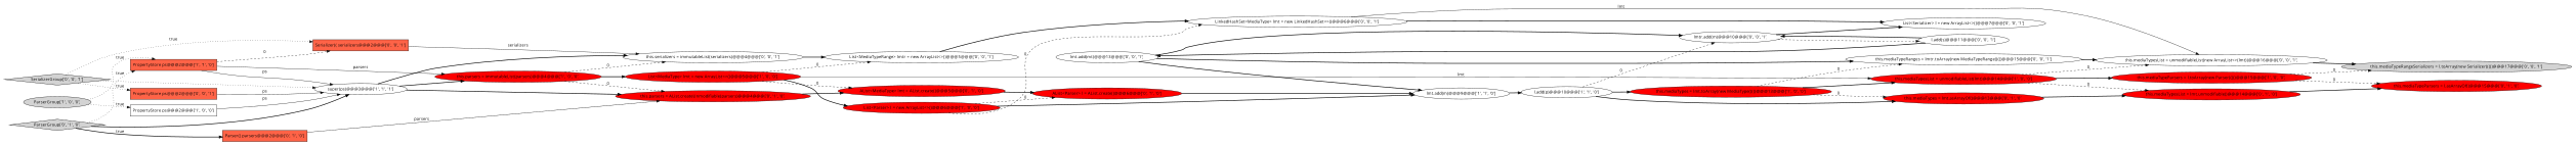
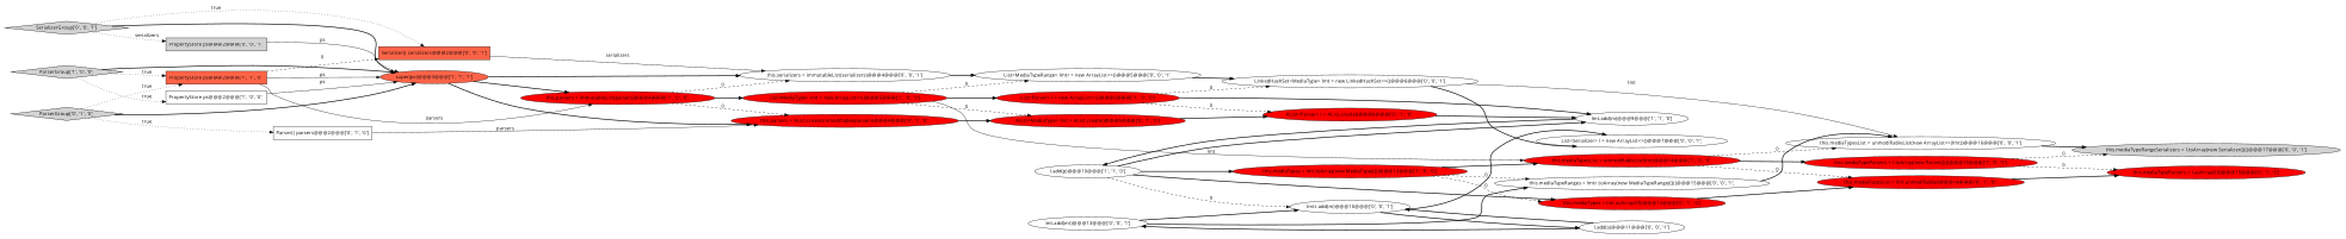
  digraph {
    fontname="Open Sans"
    rankdir=LR
    node [fillcolor=white fontname="Open Sans" shape=ellipse style=filled]
    edge [fontname="Open Sans" style=bold]
    n1 [label="List<MediaTypeRange> lmtr = new ArrayList<>()@@@5@@@['0', '0', '1']"]
    n2 [label="LinkedHashSet<MediaType> lmt = new LinkedHashSet<>()@@@6@@@['0', '0', '1']"]
    n3 [label="this.mediaTypesList = unmodifiableList(new ArrayList<>(lmt))@@@16@@@['0', '0', '1']"]
    n4 [label="List<Serializer> l = new ArrayList<>()@@@7@@@['0', '0', '1']"]
    n5 [label="lmt.add(mt)@@@13@@@['0', '0', '1']"]
    n6 [label="lmtr.add(m)@@@10@@@['0', '0', '1']"]
    n7 [label="this.mediaTypeRanges = lmtr.toArray(new MediaTypeRange(((()@@@15@@@['0', '0', '1']"]
    n8 [label="l.add(s)@@@11@@@['0', '0', '1']"]
    n9 [fillcolor=red label="this.mediaTypes = lmt.toArray(new MediaType(((()@@@13@@@['1', '0', '0']"]
    n10 [fillcolor=red label="this.mediaTypesList = unmodifiableList(lmt)@@@14@@@['1', '0', '0']"]
    n11 [fillcolor=red label="this.mediaTypes = lmt.asArrayOf()@@@13@@@['0', '1', '0']"]
    n12 [fillcolor=red label="this.mediaTypeParsers = l.toArray(new Parser(((()@@@15@@@['1', '0', '0']"]
    n13 [fillcolor=red label="this.mediaTypesList = lmt.unmodifiable()@@@14@@@['0', '1', '0']"]
    n14 [fillcolor=lightgray label="this.mediaTypeRangeSerializers = l.toArray(new Serializer(((()@@@17@@@['0', '0', '1']"]
    n15 [fillcolor=red label="this.mediaTypeParsers = l.asArrayOf()@@@15@@@['0', '1', '0']"]
    n16 [fillcolor=tomato label="PropertyStore ps@@@2@@@['1', '1', '0']" shape=box]
    n17 [fillcolor=red label="this.parsers = immutableList(parsers)@@@4@@@['1', '0', '0']"]
-   n18 [label="super(ps)@@@3@@@['1', '1', '1']"]
+   n18 [fillcolor=tomato label="super(ps)@@@3@@@['1', '1', '1']"]
    n19 [fillcolor=tomato label="Serializer(( serializers@@@2@@@['0', '0', '1']" shape=box]
    n20 [label="this.serializers = immutableList(serializers)@@@4@@@['0', '0', '1']"]
    n21 [fillcolor=red label="List<MediaType> lmt = new ArrayList<>()@@@5@@@['1', '0', '0']"]
    n22 [fillcolor=red label="this.parsers = AList.createUnmodifiable(parsers)@@@4@@@['0', '1', '0']"]
    n23 [fillcolor=red label="AList<Parser> l = AList.create()@@@6@@@['0', '1', '0']"]
    n24 [label="lmt.add(m)@@@9@@@['1', '1', '0']"]
    n25 [label="l.add(p)@@@10@@@['1', '1', '0']"]
    n26 [fillcolor=red label="List<Parser> l = new ArrayList<>()@@@6@@@['1', '0', '0']"]
    n27 [fillcolor=red label="AList<MediaType> lmt = AList.create()@@@5@@@['0', '1', '0']"]
    n28 [fillcolor=lightgray label="ParserGroup['0', '1', '0']" shape=diamond]
-   n29 [fillcolor=tomato label="Parser(( parsers@@@2@@@['0', '1', '0']" shape=box]
+   n29 [label="Parser(( parsers@@@2@@@['0', '1', '0']" shape=box]
    n30 [label="PropertyStore ps@@@2@@@['1', '0', '0']" shape=box]
-   n31 [fillcolor=tomato label="PropertyStore ps@@@2@@@['0', '0', '1']" shape=box]
+   n31 [fillcolor=lightgray label="PropertyStore ps@@@2@@@['0', '0', '1']" shape=box]
    n32 [fillcolor=lightgray label="SerializerGroup['0', '0', '1']" shape=diamond]
-   n33 [fillcolor=lightgray label="ParserGroup['1', '0', '0']"]
+   n33 [fillcolor=lightgray label="ParserGroup['1', '0', '0']" shape=diamond]
    n1 -> n2
    n2 -> n3 [label=lmt style=solid]
    n2 -> n4
    n3 -> n14
    n5 -> n6
    n5 -> n7
    n6 -> n4
-   n6 -> n8 [style=dashed]
+   n6 -> n8
    n7 -> n3
    n8 -> n5
    n8 -> n6
    n9 -> n7 [label=0 style=dashed]
    n9 -> n10
    n9 -> n11 [label=0 style=dashed]
    n10 -> n3 [label=0 style=dashed]
    n10 -> n12
    n10 -> n13 [label=0 style=dashed]
    n11 -> n13
    n12 -> n14 [label=0 style=dashed]
    n12 -> n15 [label=0 style=dashed]
    n13 -> n15
    n16 -> n17 [label=parsers style=solid]
    n16 -> n18 [label=ps style=solid]
    n16 -> n19 [label=0 style=dashed]
    n17 -> n20 [label=0 style=dashed]
    n17 -> n21
    n17 -> n22 [label=0 style=dashed]
    n18 -> n17
    n18 -> n20
    n18 -> n22
    n19 -> n20 [label=serializers style=solid]
    n20 -> n1
    n21 -> n1 [label=0 style=dashed]
    n21 -> n10 [label=lmt style=solid]
    n21 -> n26
    n21 -> n27 [label=0 style=dashed]
    n22 -> n27
    n23 -> n24
    n24 -> n25
    n25 -> n6 [label=0 style=dashed]
    n25 -> n9
    n25 -> n11
-   n5 -> n24
+   n25 -> n24
    n26 -> n2 [label=0 style=dashed]
    n26 -> n23 [label=0 style=dashed]
    n26 -> n24
    n27 -> n23
    n28 -> n16 [label=true style=dotted]
    n28 -> n18
-   n28 -> n29 [label=true]
+   n28 -> n29 [label=true style=dotted]
    n29 -> n22 [label=parsers style=solid]
    n30 -> n18 [label=ps style=solid]
    n31 -> n18 [label=ps style=solid]
-   n32 -> n18 [style=dotted]
+   n32 -> n18
    n32 -> n19 [label=true style=dotted]
-   n32 -> n31 [label=true style=dotted]
+   n32 -> n31 [label=serializers style=dotted]
    n33 -> n16 [label=true style=dotted]
+   n33 -> n18
    n33 -> n30 [label=true style=dotted]
  }
